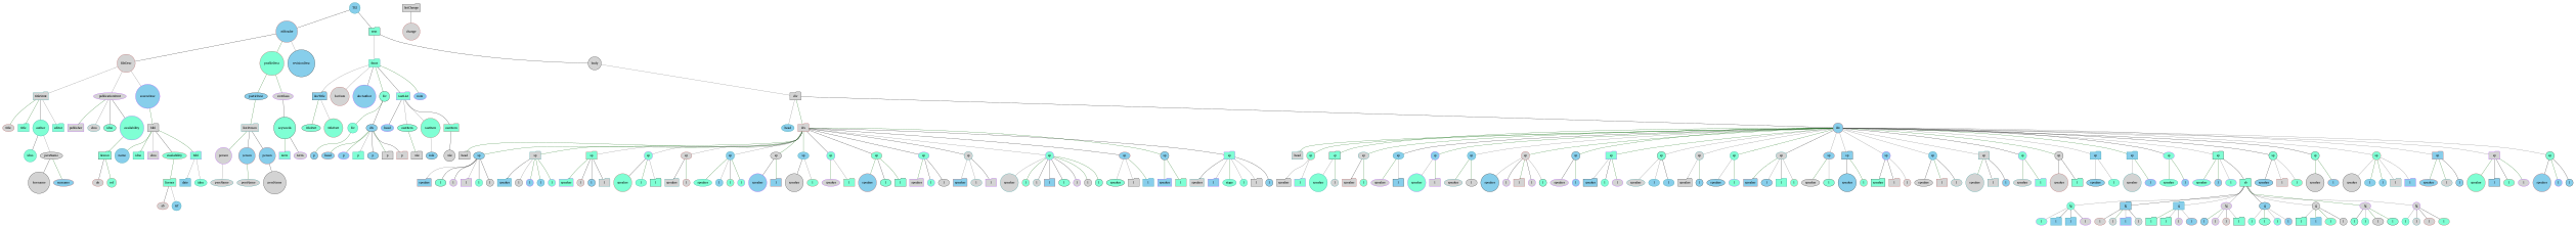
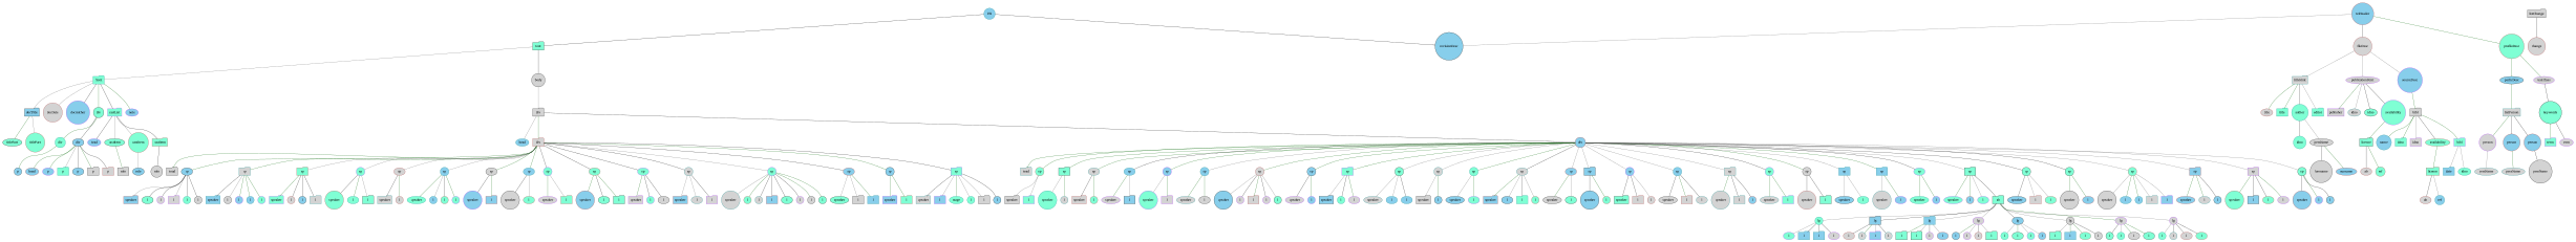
  graph {
    fontname=Merriweather
    node [color=black fillcolor=lightgrey fontname=Merriweather shape=circle style=filled]
    edge [color=darkgreen fontname=Merriweather]
    n1 [color=teal fillcolor=skyblue label=TEI]
    n2 [color=brown fillcolor=skyblue label=teiHeader]
    n3 [fillcolor=aquamarine label=text shape=folder]
    n4 [color=brown label=fileDesc]
    n5 [color=brown fillcolor=aquamarine label=profileDesc]
    n6 [fillcolor=skyblue label=revisionDesc]
    n7 [color=teal fillcolor=aquamarine label=front shape=folder]
    n8 [label=body]
    n9 [color=teal label=titleStmt shape=folder]
    n10 [color=purple label=publicationStmt shape=ellipse]
    n11 [color=purple fillcolor=skyblue label=sourceDesc]
    n12 [fillcolor=skyblue label=particDesc shape=ellipse]
    n13 [color=purple label=textClass shape=ellipse]
    n14 [color=brown label=title shape=ellipse]
    n15 [color=teal fillcolor=aquamarine label=title shape=folder]
    n16 [color=teal fillcolor=aquamarine label=author]
    n17 [color=teal fillcolor=aquamarine label=editor shape=folder]
    n18 [color=purple label=publisher shape=folder]
    n19 [color=teal label=idno shape=ellipse]
    n20 [fillcolor=aquamarine label=idno shape=ellipse]
    n21 [color=purple fillcolor=aquamarine label=availability]
    n22 [label=bibl shape=folder]
    n23 [color=teal fillcolor=aquamarine label=idno]
    n24 [label=persName shape=ellipse]
    n25 [label=forename]
    n26 [color=brown fillcolor=skyblue label=surname shape=ellipse]
    n27 [fillcolor=aquamarine label=licence shape=folder]
    n28 [color=brown label=ab shape=ellipse]
    n29 [color=brown fillcolor=aquamarine label=ref]
    n30 [color=teal fillcolor=skyblue label=name]
    n31 [color=teal fillcolor=aquamarine label=idno shape=folder]
    n32 [color=purple label=idno shape=folder]
    n33 [color=brown fillcolor=aquamarine label=availability shape=ellipse]
    n34 [color=purple fillcolor=aquamarine label=bibl shape=folder]
    n35 [color=brown fillcolor=aquamarine label=licence shape=folder]
    n36 [color=teal fillcolor=skyblue label=date shape=folder]
    n37 [color=teal fillcolor=aquamarine label=idno shape=ellipse]
    n38 [color=brown label=ab shape=ellipse]
    n39 [color=teal fillcolor=skyblue label=ref]
    n40 [color=teal label=listPerson shape=folder]
    n41 [fillcolor=aquamarine label=keywords]
    n42 [color=purple label=person]
    n43 [color=brown fillcolor=skyblue label=person]
    n44 [color=brown fillcolor=skyblue label=person]
    n45 [color=teal label=persName shape=ellipse]
    n46 [color=teal label=persName shape=ellipse]
    n47 [label=persName]
    n48 [color=purple fillcolor=aquamarine label=term shape=folder]
    n49 [color=purple label=term shape=ellipse]
    n50 [label=listChange shape=folder]
    n51 [color=brown label=change]
    n52 [fillcolor=skyblue label=docTitle shape=folder]
    n53 [color=brown label=docDate]
    n54 [color=purple fillcolor=skyblue label=docAuthor]
    n55 [fillcolor=aquamarine label=div]
    n56 [color=purple fillcolor=aquamarine label=castList shape=folder]
    n57 [color=purple fillcolor=skyblue label=note shape=ellipse]
    n58 [label=div shape=folder]
    n59 [fillcolor=aquamarine label=titlePart shape=ellipse]
    n60 [color=brown fillcolor=aquamarine label=titlePart]
    n61 [color=teal fillcolor=aquamarine label=div]
    n62 [fillcolor=skyblue label=div shape=ellipse]
    n63 [color=purple fillcolor=skyblue label=head shape=ellipse]
    n64 [fillcolor=aquamarine label=castItem shape=ellipse]
    n65 [color=brown fillcolor=aquamarine label=castItem]
    n66 [color=brown fillcolor=aquamarine label=castItem shape=folder]
    n67 [fillcolor=skyblue label=p]
    n68 [color=brown fillcolor=skyblue label=head shape=ellipse]
    n69 [color=purple fillcolor=skyblue label=p shape=ellipse]
    n70 [color=teal fillcolor=aquamarine label=p shape=folder]
    n71 [fillcolor=skyblue label=p shape=ellipse]
    n72 [label=p shape=folder]
    n73 [color=brown label=p shape=folder]
    n74 [label=role shape=folder]
    n75 [fillcolor=skyblue label=role shape=ellipse]
    n76 [label=role]
    n77 [color=teal fillcolor=skyblue label=head shape=ellipse]
    n78 [color=brown label=div shape=folder]
    n79 [color=brown fillcolor=skyblue label=div]
    n80 [label=head shape=folder]
    n81 [fillcolor=skyblue label=sp shape=ellipse]
    n82 [color=teal label=sp shape=folder]
    n83 [color=brown fillcolor=aquamarine label=sp shape=folder]
    n84 [color=purple fillcolor=aquamarine label=sp]
    n85 [color=brown label=sp shape=ellipse]
    n86 [color=teal fillcolor=skyblue label=sp]
    n87 [label=sp shape=ellipse]
    n88 [color=teal fillcolor=skyblue label=sp shape=ellipse]
    n89 [color=purple fillcolor=aquamarine label=sp]
    n90 [color=brown fillcolor=aquamarine label=sp shape=ellipse]
    n91 [color=purple fillcolor=aquamarine label=sp shape=ellipse]
    n92 [color=teal label=sp]
    n93 [color=purple fillcolor=aquamarine label=sp]
    n94 [color=brown fillcolor=skyblue label=sp shape=ellipse]
    n95 [fillcolor=skyblue label=sp]
    n96 [color=purple fillcolor=aquamarine label=sp shape=folder]
    n97 [color=teal label=head shape=folder]
    n98 [color=brown fillcolor=aquamarine label=sp]
    n99 [fillcolor=aquamarine label=sp shape=folder]
    n100 [color=teal label=sp shape=ellipse]
    n101 [color=teal fillcolor=skyblue label=sp shape=ellipse]
    n102 [color=purple fillcolor=skyblue label=sp]
    n103 [color=teal fillcolor=skyblue label=sp]
    n104 [color=brown label=sp]
    n105 [fillcolor=skyblue label=sp]
    n106 [color=purple fillcolor=aquamarine label=sp shape=folder]
    n107 [fillcolor=aquamarine label=sp]
    n108 [color=teal label=sp]
    n109 [color=teal fillcolor=aquamarine label=sp]
    n110 [color=teal label=sp shape=ellipse]
    n111 [color=brown fillcolor=skyblue label=sp shape=ellipse]
    n112 [fillcolor=skyblue label=sp shape=folder]
    n113 [color=purple fillcolor=skyblue label=sp]
    n114 [color=teal fillcolor=skyblue label=sp]
    n115 [color=teal label=sp shape=folder]
    n116 [color=purple fillcolor=aquamarine label=sp]
    n117 [label=sp]
    n118 [color=teal fillcolor=skyblue label=sp shape=folder]
    n119 [color=teal fillcolor=skyblue label=sp shape=folder]
    n120 [color=purple fillcolor=aquamarine label=sp shape=ellipse]
    n121 [fillcolor=aquamarine label=sp shape=folder]
    n122 [fillcolor=aquamarine label=sp]
    n123 [fillcolor=aquamarine label=sp]
    n124 [color=brown fillcolor=aquamarine label=sp]
    n125 [color=brown fillcolor=skyblue label=sp shape=folder]
    n126 [color=purple label=sp shape=folder]
    n127 [fillcolor=aquamarine label=sp]
    n128 [color=brown fillcolor=skyblue label=speaker shape=folder]
    n129 [fillcolor=aquamarine label=l shape=ellipse]
    n130 [color=purple label=l]
    n131 [color=purple label=l shape=folder]
    n132 [color=teal fillcolor=aquamarine label=l]
    n133 [label=l]
    n134 [color=teal fillcolor=skyblue label=speaker shape=folder]
    n135 [label=l]
    n136 [color=purple fillcolor=skyblue label=l]
    n137 [color=teal fillcolor=skyblue label=l]
    n138 [color=purple fillcolor=aquamarine label=l]
    n139 [color=purple fillcolor=aquamarine label=speaker shape=folder]
    n140 [color=brown label=l]
    n141 [fillcolor=skyblue label=l]
    n142 [color=teal label=l shape=folder]
    n143 [color=brown fillcolor=aquamarine label=speaker]
    n144 [color=teal fillcolor=aquamarine label=l shape=ellipse]
    n145 [fillcolor=aquamarine label=l shape=folder]
    n146 [color=teal label=speaker shape=folder]
    n147 [color=brown label=l]
    n148 [color=teal fillcolor=aquamarine label=speaker shape=ellipse]
    n149 [color=teal fillcolor=skyblue label=l]
    n150 [color=brown fillcolor=aquamarine label=l]
    n151 [color=purple fillcolor=aquamarine label=l]
    n152 [color=purple fillcolor=skyblue label=speaker]
    n153 [color=brown fillcolor=skyblue label=l shape=folder]
    n154 [label=speaker]
    n155 [color=brown fillcolor=aquamarine label=l shape=ellipse]
    n156 [color=purple label=speaker shape=ellipse]
    n157 [color=brown fillcolor=aquamarine label=l shape=folder]
    n158 [color=brown fillcolor=skyblue label=speaker]
    n159 [fillcolor=aquamarine label=l shape=ellipse]
    n160 [fillcolor=aquamarine label=l shape=folder]
    n161 [color=purple label=speaker shape=folder]
    n162 [color=purple fillcolor=aquamarine label=l]
    n163 [label=l shape=ellipse]
    n164 [color=brown fillcolor=skyblue label=speaker shape=folder]
    n165 [color=teal label=l shape=ellipse]
    n166 [color=purple label=l shape=folder]
    n167 [color=teal label=speaker]
    n168 [color=brown fillcolor=aquamarine label=l]
    n169 [color=teal label=l]
    n170 [color=brown fillcolor=skyblue label=l shape=folder]
    n171 [fillcolor=aquamarine label=l shape=ellipse]
    n172 [color=purple label=l]
    n173 [label=l]
    n174 [fillcolor=aquamarine label=l]
    n175 [fillcolor=aquamarine label=speaker shape=ellipse]
    n176 [label=l shape=folder]
    n177 [color=teal fillcolor=skyblue label=l shape=folder]
    n178 [color=purple fillcolor=skyblue label=speaker shape=folder]
    n179 [color=brown fillcolor=aquamarine label=l shape=folder]
    n180 [color=teal label=speaker shape=folder]
    n181 [color=purple fillcolor=skyblue label=l shape=folder]
    n182 [color=teal fillcolor=aquamarine label=stage shape=ellipse]
    n183 [color=teal fillcolor=aquamarine label=l]
    n184 [label=l shape=folder]
    n185 [fillcolor=skyblue label=l]
    n186 [label=speaker shape=folder]
    n187 [color=purple fillcolor=aquamarine label=l shape=folder]
    n188 [color=teal fillcolor=aquamarine label=speaker]
    n189 [color=teal label=l]
    n190 [color=brown label=speaker shape=folder]
    n191 [color=brown fillcolor=aquamarine label=l]
    n192 [color=purple label=speaker shape=ellipse]
    n193 [fillcolor=skyblue label=l shape=folder]
    n194 [color=purple fillcolor=aquamarine label=speaker]
    n195 [color=purple label=l shape=folder]
    n196 [color=teal label=speaker shape=ellipse]
    n197 [label=l shape=ellipse]
    n198 [fillcolor=skyblue label=speaker]
    n199 [color=purple label=l]
    n200 [color=brown label=l shape=folder]
    n201 [color=purple label=l]
    n202 [fillcolor=aquamarine label=l]
    n203 [color=purple label=speaker shape=ellipse]
    n204 [color=purple fillcolor=skyblue label=l]
    n205 [fillcolor=skyblue label=speaker shape=folder]
    n206 [color=teal fillcolor=aquamarine label=l]
    n207 [color=purple label=l shape=ellipse]
    n208 [color=teal label=speaker shape=ellipse]
    n209 [color=teal fillcolor=skyblue label=l shape=ellipse]
    n210 [color=teal fillcolor=skyblue label=l shape=ellipse]
    n211 [label=speaker shape=folder]
    n212 [fillcolor=skyblue label=l]
    n213 [fillcolor=skyblue label=speaker shape=ellipse]
    n214 [color=purple fillcolor=aquamarine label=l shape=ellipse]
    n215 [color=brown fillcolor=skyblue label=speaker shape=folder]
    n216 [fillcolor=skyblue label=l shape=ellipse]
    n217 [color=teal fillcolor=aquamarine label=l shape=folder]
    n218 [color=brown fillcolor=aquamarine label=l]
    n219 [label=speaker shape=ellipse]
    n220 [fillcolor=aquamarine label=l shape=ellipse]
    n221 [fillcolor=skyblue label=speaker]
    n222 [color=brown fillcolor=aquamarine label=l]
    n223 [fillcolor=aquamarine label=speaker shape=folder]
    n224 [color=brown label=l shape=folder]
    n225 [color=brown label=l]
    n226 [label=speaker shape=ellipse]
    n227 [color=brown label=l shape=folder]
    n228 [color=teal label=l shape=ellipse]
    n229 [color=teal label=speaker]
    n230 [color=teal label=l shape=folder]
    n231 [color=brown fillcolor=skyblue label=l]
    n232 [color=teal label=speaker shape=ellipse]
    n233 [color=purple fillcolor=aquamarine label=l shape=folder]
    n234 [color=brown label=speaker]
    n235 [fillcolor=aquamarine label=l shape=folder]
    n236 [fillcolor=skyblue label=speaker shape=ellipse]
    n237 [color=teal fillcolor=aquamarine label=l shape=ellipse]
    n238 [color=teal label=speaker]
    n239 [color=purple fillcolor=skyblue label=l shape=ellipse]
    n240 [color=teal fillcolor=aquamarine label=speaker shape=ellipse]
    n241 [color=purple fillcolor=skyblue label=l]
    n242 [color=purple fillcolor=aquamarine label=speaker shape=ellipse]
    n243 [color=brown fillcolor=skyblue label=l]
    n244 [color=purple fillcolor=aquamarine label=l shape=ellipse]
    n245 [fillcolor=aquamarine label=ab shape=folder]
    n246 [fillcolor=skyblue label=speaker shape=ellipse]
    n247 [color=brown label=l shape=folder]
    n248 [color=brown fillcolor=aquamarine label=l shape=ellipse]
    n249 [label=speaker]
    n250 [color=brown fillcolor=skyblue label=l shape=ellipse]
    n251 [label=speaker]
    n252 [color=teal fillcolor=skyblue label=l shape=ellipse]
    n253 [color=teal fillcolor=skyblue label=l]
    n254 [color=teal label=l shape=folder]
    n255 [color=purple fillcolor=skyblue label=l shape=folder]
    n256 [color=brown fillcolor=skyblue label=speaker shape=ellipse]
    n257 [color=teal label=l shape=ellipse]
    n258 [fillcolor=skyblue label=l]
    n259 [color=brown fillcolor=aquamarine label=speaker]
    n260 [fillcolor=skyblue label=l shape=folder]
    n261 [color=brown fillcolor=aquamarine label=l shape=ellipse]
    n262 [color=purple label=l shape=ellipse]
    n263 [color=brown fillcolor=skyblue label=speaker]
    n264 [color=purple fillcolor=skyblue label=l]
    n265 [fillcolor=skyblue label=l]
    n266 [color=teal fillcolor=aquamarine label=lg]
    n267 [fillcolor=skyblue label=lg shape=folder]
    n268 [color=teal fillcolor=skyblue label=lg shape=folder]
    n269 [color=purple label=lg shape=ellipse]
    n270 [fillcolor=skyblue label=lg shape=ellipse]
    n271 [label=lg]
    n272 [color=purple label=lg shape=ellipse]
    n273 [color=purple label=lg]
    n274 [color=purple fillcolor=aquamarine label=l shape=ellipse]
    n275 [color=teal fillcolor=skyblue label=l shape=folder]
    n276 [color=teal fillcolor=skyblue label=l shape=folder]
    n277 [color=purple label=l shape=ellipse]
    n278 [color=brown label=l shape=ellipse]
    n279 [color=teal label=l]
    n280 [color=purple fillcolor=skyblue label=l shape=folder]
    n281 [color=teal label=l]
    n282 [fillcolor=aquamarine label=l shape=folder]
    n283 [fillcolor=aquamarine label=l shape=folder]
    n284 [color=purple label=l]
    n285 [color=brown fillcolor=skyblue label=l shape=ellipse]
    n286 [fillcolor=skyblue label=l]
    n287 [color=purple label=l]
    n288 [color=brown label=l]
    n289 [fillcolor=aquamarine label=l shape=folder]
    n290 [color=teal fillcolor=aquamarine label=l]
    n291 [fillcolor=aquamarine label=l shape=ellipse]
    n292 [color=purple fillcolor=aquamarine label=l]
    n293 [color=brown fillcolor=skyblue label=l]
    n294 [fillcolor=aquamarine label=l shape=folder]
    n295 [color=teal fillcolor=skyblue label=l shape=folder]
    n296 [color=brown fillcolor=aquamarine label=l shape=ellipse]
    n297 [label=l]
    n298 [fillcolor=aquamarine label=l]
    n299 [color=teal fillcolor=aquamarine label=l]
    n300 [label=l shape=ellipse]
    n301 [fillcolor=aquamarine label=l shape=ellipse]
    n302 [color=teal fillcolor=aquamarine label=l]
    n303 [color=teal label=l]
    n304 [color=brown label=l shape=ellipse]
    n305 [color=brown fillcolor=aquamarine label=l shape=ellipse]
-   n1 -- n2 [color=black]
+   n1 -- n6 [color=black]
    n1 -- n3 [color=black]
    n2 -- n4 [color=black]
    n2 -- n5
    n2 -- n6 [color=gray40]
    n3 -- n7 [color=gray40]
    n3 -- n8 [color=black]
    n4 -- n9 [color=gray40]
    n4 -- n10 [color=gray40]
    n4 -- n11 [color=gray40]
    n5 -- n12
    n5 -- n13
    n7 -- n52 [color=gray40]
    n7 -- n53 [color=gray40]
    n7 -- n54 [color=black]
    n7 -- n55
    n7 -- n56 [color=black]
    n7 -- n57
    n8 -- n58 [color=gray40]
    n9 -- n14
    n9 -- n15
    n9 -- n16 [color=black]
    n9 -- n17 [color=gray40]
    n10 -- n18
    n10 -- n19 [color=gray40]
    n10 -- n20 [color=black]
    n10 -- n21 [color=black]
    n11 -- n22
    n12 -- n40
    n13 -- n41 [color=black]
    n16 -- n23 [color=black]
    n16 -- n24 [color=gray40]
    n21 -- n27
    n22 -- n30
    n22 -- n31
    n22 -- n32 [color=gray40]
    n22 -- n33 [color=black]
    n22 -- n34
    n24 -- n25 [color=black]
    n24 -- n26
    n27 -- n28 [color=black]
    n27 -- n29
    n33 -- n35
    n34 -- n36 [color=gray40]
    n34 -- n37 [color=gray40]
    n35 -- n38 [color=black]
    n35 -- n39 [color=gray40]
    n40 -- n42
    n40 -- n43 [color=black]
    n40 -- n44 [color=black]
    n41 -- n48
    n41 -- n49 [color=black]
    n42 -- n45 [color=gray40]
    n43 -- n46
    n44 -- n47 [color=black]
    n50 -- n51 [color=black]
    n52 -- n59
    n52 -- n60 [color=gray40]
    n55 -- n61
    n55 -- n62 [color=black]
    n56 -- n63 [color=black]
    n56 -- n64 [color=gray40]
    n56 -- n65 [color=gray40]
    n56 -- n66 [color=black]
    n58 -- n77 [color=gray40]
    n58 -- n78
    n58 -- n79 [color=black]
    n61 -- n67
    n62 -- n68
    n62 -- n69
    n62 -- n70 [color=gray40]
    n62 -- n71 [color=black]
    n62 -- n72
    n62 -- n73 [color=black]
    n64 -- n74
    n65 -- n75 [color=gray40]
    n66 -- n76 [color=black]
    n78 -- n80
    n78 -- n81
    n78 -- n82
    n78 -- n83 [color=gray40]
    n78 -- n84 [color=gray40]
    n78 -- n85 [color=gray40]
    n78 -- n86 [color=gray40]
    n78 -- n87
    n78 -- n88
    n78 -- n89 [color=black]
    n78 -- n90 [color=black]
    n78 -- n91 [color=black]
    n78 -- n92 [color=black]
    n78 -- n93 [color=gray40]
    n78 -- n94 [color=black]
    n78 -- n95
    n78 -- n96 [color=black]
    n79 -- n97
    n79 -- n98
    n79 -- n99
    n79 -- n100
    n79 -- n101 [color=black]
    n79 -- n102
    n79 -- n103 [color=gray40]
    n79 -- n104
    n79 -- n105
    n79 -- n106
    n79 -- n107 [color=gray40]
    n79 -- n108 [color=gray40]
    n79 -- n109
    n79 -- n110 [color=black]
    n79 -- n111 [color=gray40]
    n79 -- n112 [color=gray40]
    n79 -- n113 [color=gray40]
    n79 -- n114 [color=gray40]
    n79 -- n115 [color=gray40]
    n79 -- n116 [color=black]
    n79 -- n117
    n79 -- n118 [color=gray40]
    n79 -- n119
    n79 -- n120 [color=black]
    n79 -- n121 [color=gray40]
    n79 -- n122 [color=black]
    n79 -- n123 [color=black]
    n79 -- n124 [color=gray40]
    n79 -- n125 [color=gray40]
    n79 -- n126 [color=gray40]
    n79 -- n127 [color=gray40]
    n81 -- n128 [color=gray40]
    n81 -- n129 [color=black]
    n81 -- n130 [color=black]
    n81 -- n131 [color=gray40]
    n81 -- n132 [color=black]
    n81 -- n133 [color=black]
    n82 -- n134 [color=black]
    n82 -- n135 [color=gray40]
    n82 -- n136
    n82 -- n137
    n82 -- n138
    n83 -- n139
    n83 -- n140 [color=black]
    n83 -- n141 [color=black]
    n83 -- n142 [color=black]
    n84 -- n143 [color=black]
    n84 -- n144
    n84 -- n145 [color=gray40]
    n85 -- n146 [color=black]
    n85 -- n147
    n86 -- n148
    n86 -- n149 [color=gray40]
    n86 -- n150 [color=black]
    n86 -- n151
    n87 -- n152 [color=black]
    n87 -- n153
    n88 -- n154 [color=black]
    n88 -- n155 [color=gray40]
    n89 -- n156
    n89 -- n157 [color=gray40]
    n90 -- n158
    n90 -- n159 [color=black]
    n90 -- n160
    n91 -- n161
    n91 -- n162 [color=black]
    n91 -- n163 [color=black]
    n92 -- n164 [color=gray40]
    n92 -- n165 [color=gray40]
    n92 -- n166 [color=black]
    n93 -- n167 [color=gray40]
    n93 -- n168
    n93 -- n169 [color=black]
    n93 -- n170 [color=black]
    n93 -- n171 [color=black]
    n93 -- n172 [color=black]
    n93 -- n173
    n93 -- n174
    n94 -- n175 [color=gray40]
    n94 -- n176 [color=gray40]
    n94 -- n177
    n95 -- n178
    n95 -- n179
    n96 -- n180 [color=black]
    n96 -- n181 [color=gray40]
    n96 -- n182
    n96 -- n183 [color=gray40]
    n96 -- n184 [color=gray40]
    n96 -- n185 [color=black]
    n98 -- n186 [color=gray40]
    n98 -- n187 [color=gray40]
    n99 -- n188 [color=gray40]
    n99 -- n189
    n100 -- n190 [color=black]
    n100 -- n191
    n101 -- n192
    n101 -- n193 [color=gray40]
    n102 -- n194 [color=gray40]
    n102 -- n195
    n103 -- n196
    n103 -- n197
    n104 -- n198 [color=gray40]
    n104 -- n199 [color=black]
    n104 -- n200
    n104 -- n201 [color=black]
    n104 -- n202 [color=gray40]
    n105 -- n203 [color=black]
    n105 -- n204
    n106 -- n205 [color=gray40]
    n106 -- n206 [color=black]
    n106 -- n207
    n107 -- n208 [color=gray40]
    n107 -- n209 [color=gray40]
    n107 -- n210 [color=black]
    n108 -- n211 [color=gray40]
    n108 -- n212
    n109 -- n213 [color=gray40]
    n109 -- n214
    n110 -- n215
    n110 -- n216 [color=gray40]
    n110 -- n217 [color=black]
    n110 -- n218 [color=gray40]
    n111 -- n219
    n111 -- n220 [color=gray40]
    n112 -- n221 [color=black]
    n112 -- n222
    n113 -- n223 [color=black]
    n113 -- n224 [color=black]
    n113 -- n225 [color=gray40]
    n114 -- n226 [color=black]
    n114 -- n227
    n114 -- n228 [color=black]
    n115 -- n229
    n115 -- n230 [color=black]
    n115 -- n231 [color=black]
    n116 -- n232
    n116 -- n233
    n117 -- n234 [color=black]
    n117 -- n235 [color=black]
    n118 -- n236 [color=gray40]
    n118 -- n237 [color=gray40]
    n119 -- n238 [color=gray40]
    n119 -- n239
    n120 -- n240
    n120 -- n241
    n121 -- n242
    n121 -- n243
    n121 -- n244 [color=gray40]
    n121 -- n245 [color=black]
    n122 -- n246 [color=black]
    n122 -- n247 [color=gray40]
    n122 -- n248 [color=gray40]
    n123 -- n249
    n123 -- n250
    n124 -- n251 [color=gray40]
    n124 -- n252
    n124 -- n253
    n124 -- n254 [color=gray40]
    n124 -- n255 [color=gray40]
    n125 -- n256
    n125 -- n257
    n125 -- n258 [color=black]
    n126 -- n259
    n126 -- n260 [color=black]
    n126 -- n261 [color=black]
    n126 -- n262
    n127 -- n263 [color=black]
    n127 -- n264
    n127 -- n265 [color=black]
    n245 -- n266 [color=gray40]
    n245 -- n267 [color=black]
    n245 -- n268 [color=gray40]
    n245 -- n269 [color=gray40]
    n245 -- n270 [color=black]
    n245 -- n271 [color=gray40]
    n245 -- n272
    n245 -- n273 [color=gray40]
    n266 -- n274 [color=gray40]
    n266 -- n275 [color=black]
    n266 -- n276 [color=black]
    n266 -- n277 [color=black]
    n267 -- n278 [color=black]
    n267 -- n279
    n267 -- n280 [color=gray40]
    n267 -- n281 [color=black]
    n268 -- n282
    n268 -- n283 [color=gray40]
    n268 -- n284 [color=black]
    n268 -- n285 [color=gray40]
    n269 -- n286
    n269 -- n287 [color=gray40]
    n269 -- n288 [color=black]
    n269 -- n289 [color=gray40]
    n270 -- n290 [color=gray40]
    n270 -- n291
    n270 -- n292 [color=gray40]
    n270 -- n293 [color=gray40]
    n271 -- n294 [color=gray40]
    n271 -- n295
    n271 -- n296
    n271 -- n297 [color=black]
    n272 -- n298 [color=black]
    n272 -- n299 [color=gray40]
    n272 -- n300
    n272 -- n301
    n273 -- n302 [color=gray40]
    n273 -- n303 [color=black]
    n273 -- n304 [color=black]
    n273 -- n305 [color=black]
  }
